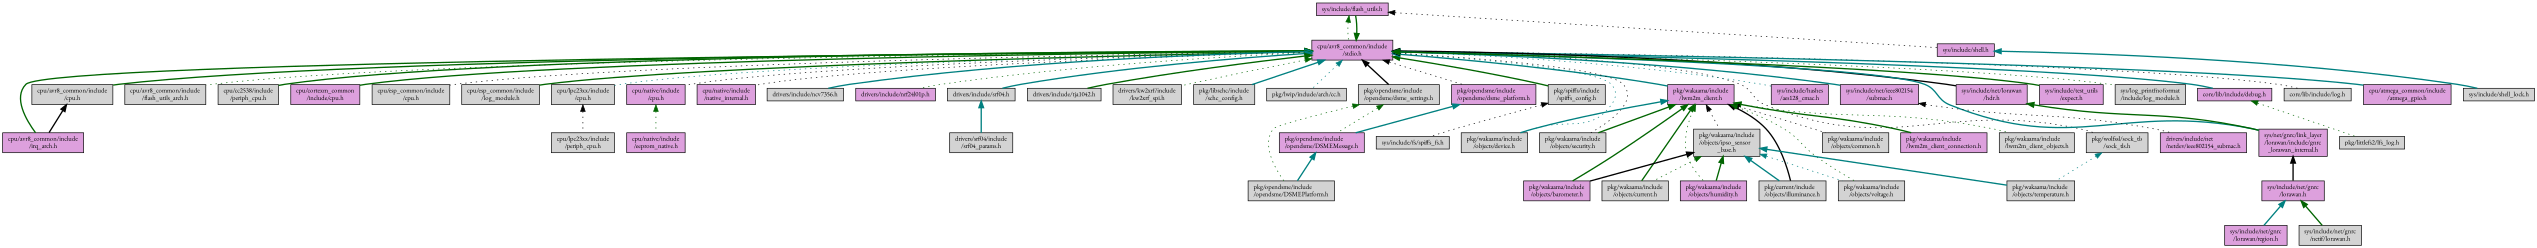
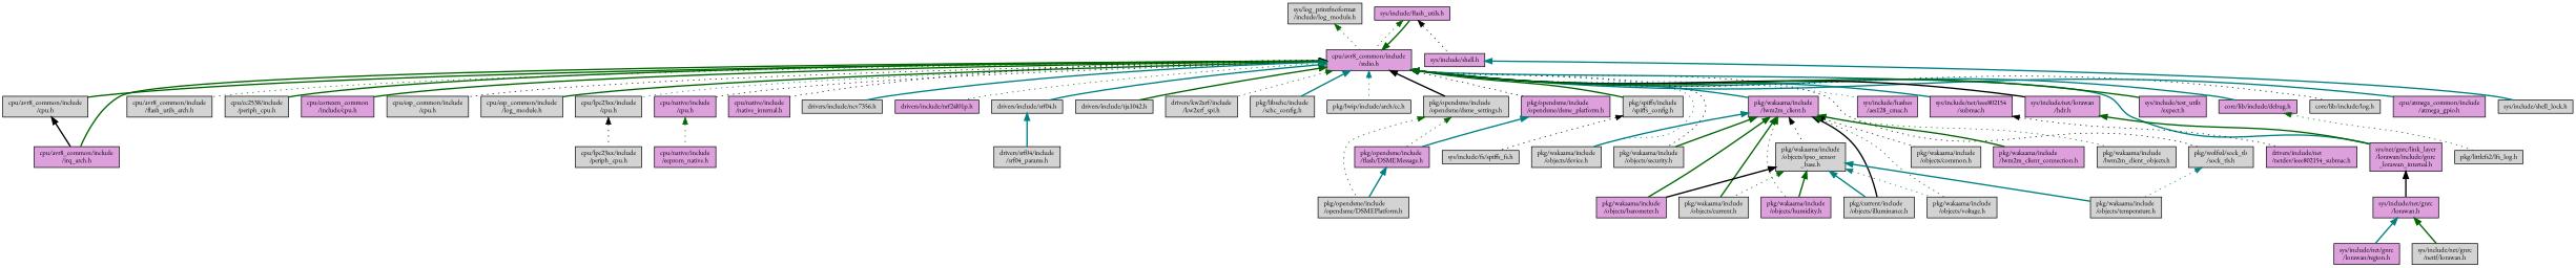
  digraph {
    fontname="EB Garamond"
    node [color=black fillcolor=lightgrey fontname="EB Garamond" fontsize=10 shape=record style=filled]
    edge [color=darkgreen dir=back fontname="EB Garamond" fontsize=10 labelfontname=Helvetica labelfontsize=10 style=bold]
    n1 [fillcolor=plum fontcolor=black height=0.2 label="sys/include/flash_utils.h" width=0.4]
    n2 [fillcolor=plum height=0.2 label="cpu/avr8_common/include\l/stdio.h" width=0.4]
    n3 [fillcolor=plum height=0.2 label="sys/include/shell.h" width=0.4]
    n4 [fillcolor=plum height=0.2 label="core/lib/include/debug.h" width=0.4]
    n5 [height=0.2 label="core/lib/include/log.h" width=0.4]
    n6 [fillcolor=plum height=0.2 label="cpu/atmega_common/include\l/atmega_gpio.h" width=0.4]
    n7 [height=0.2 label="cpu/avr8_common/include\l/cpu.h" width=0.4]
    n8 [fillcolor=plum height=0.2 label="cpu/avr8_common/include\l/irq_arch.h" width=0.4]
    n9 [height=0.2 label="cpu/avr8_common/include\l/flash_utils_arch.h" width=0.4]
    n10 [height=0.2 label="cpu/cc2538/include\l/periph_cpu.h" width=0.4]
    n11 [fillcolor=plum height=0.2 label="cpu/cortexm_common\l/include/cpu.h" width=0.4]
    n12 [height=0.2 label="cpu/esp_common/include\l/cpu.h" width=0.4]
    n13 [height=0.2 label="cpu/esp_common/include\l/log_module.h" width=0.4]
    n14 [height=0.2 label="cpu/lpc23xx/include\l/cpu.h" width=0.4]
    n15 [fillcolor=plum height=0.2 label="cpu/native/include\l/cpu.h" width=0.4]
    n16 [fillcolor=plum height=0.2 label="cpu/native/include\l/native_internal.h" width=0.4]
    n17 [height=0.2 label="drivers/include/ncv7356.h" width=0.4]
    n18 [fillcolor=plum height=0.2 label="drivers/include/nrf24l01p.h" width=0.4]
    n19 [height=0.2 label="drivers/include/srf04.h" width=0.4]
    n20 [height=0.2 label="drivers/include/tja1042.h" width=0.4]
    n21 [height=0.2 label="drivers/kw2xrf/include\l/kw2xrf_spi.h" width=0.4]
    n22 [height=0.2 label="pkg/libschc/include\l/schc_config.h" width=0.4]
    n23 [height=0.2 label="pkg/lwip/include/arch/cc.h" width=0.4]
    n24 [fillcolor=plum height=0.2 label="pkg/opendsme/include\l/opendsme/dsme_platform.h" width=0.4]
    n25 [height=0.2 label="pkg/opendsme/include\l/opendsme/dsme_settings.h" width=0.4]
    n26 [height=0.2 label="pkg/spiffs/include\l/spiffs_config.h" width=0.4]
    n27 [fillcolor=plum height=0.2 label="pkg/wakaama/include\l/lwm2m_client.h" width=0.4]
    n28 [height=0.2 label="pkg/wakaama/include\l/objects/device.h" width=0.4]
    n29 [height=0.2 label="pkg/wakaama/include\l/objects/security.h" width=0.4]
    n30 [height=0.2 label="pkg/wolfssl/sock_tls\l/sock_tls.h" width=0.4]
    n31 [fillcolor=plum height=0.2 label="sys/include/hashes\l/aes128_cmac.h" width=0.4]
    n32 [fillcolor=plum height=0.2 label="sys/include/net/ieee802154\l/submac.h" width=0.4]
    n33 [fillcolor=plum height=0.2 label="sys/include/net/lorawan\l/hdr.h" width=0.4]
    n34 [fillcolor=plum height=0.2 label="sys/net/gnrc/link_layer\l/lorawan/include/gnrc\l_lorawan_internal.h" width=0.4]
    n35 [fillcolor=plum height=0.2 label="sys/include/test_utils\l/expect.h" width=0.4]
    n36 [height=0.2 label="sys/log_printfnoformat\l/include/log_module.h" width=0.4]
    n37 [height=0.2 label="sys/include/shell_lock.h" width=0.4]
    n38 [height=0.2 label="pkg/littlefs2/lfs_log.h" width=0.4]
    n39 [height=0.2 label="cpu/lpc23xx/include\l/periph_cpu.h" width=0.4]
    n40 [fillcolor=plum height=0.2 label="cpu/native/include\l/eeprom_native.h" width=0.4]
    n41 [height=0.2 label="drivers/srf04/include\l/srf04_params.h" width=0.4]
-   n42 [fillcolor=plum height=0.2 label="pkg/opendsme/include\l/opendsme/DSMEMessage.h" width=0.4]
+   n42 [fillcolor=plum height=0.2 label="pkg/opendsme/include\l/flash/DSMEMessage.h" width=0.4]
    n43 [height=0.2 label="pkg/opendsme/include\l/opendsme/DSMEPlatform.h" width=0.4]
    n44 [height=0.2 label="sys/include/fs/spiffs_fs.h" width=0.4]
    n45 [fillcolor=plum height=0.2 label="pkg/wakaama/include\l/lwm2m_client_connection.h" width=0.4]
    n46 [height=0.2 label="pkg/wakaama/include\l/lwm2m_client_objects.h" width=0.4]
    n47 [fillcolor=plum height=0.2 label="pkg/wakaama/include\l/objects/barometer.h" width=0.4]
    n48 [height=0.2 label="pkg/wakaama/include\l/objects/common.h" width=0.4]
    n49 [height=0.2 label="pkg/wakaama/include\l/objects/current.h" width=0.4]
    n50 [fillcolor=plum height=0.2 label="pkg/wakaama/include\l/objects/humidity.h" width=0.4]
    n51 [height=0.2 label="pkg/current/include\l/objects/illuminance.h" width=0.4]
    n52 [height=0.2 label="pkg/wakaama/include\l/objects/ipso_sensor\l_base.h" width=0.4]
    n53 [height=0.2 label="pkg/wakaama/include\l/objects/voltage.h" width=0.4]
    n54 [height=0.2 label="pkg/wakaama/include\l/objects/temperature.h" width=0.4]
    n55 [fillcolor=plum height=0.2 label="drivers/include/net\l/netdev/ieee802154_submac.h" width=0.4]
    n56 [fillcolor=plum height=0.2 label="sys/include/net/gnrc\l/lorawan.h" width=0.4]
    n57 [fillcolor=plum height=0.2 label="sys/include/net/gnrc\l/lorawan/region.h" width=0.4]
    n58 [height=0.2 label="sys/include/net/gnrc\l/netif/lorawan.h" width=0.4]
    n1 -> n2 [style=dotted]
    n1 -> n3 [color=black style=dotted]
    n2 -> n1
    n2 -> n4 [color=teal]
    n2 -> n5 [color=black style=dotted]
    n2 -> n6 [color=teal]
    n2 -> n7
    n2 -> n8
    n2 -> n9 [style=dotted]
    n2 -> n10
    n2 -> n11
    n2 -> n12 [color=black style=dotted]
    n2 -> n13
    n2 -> n14 [color=teal style=dotted]
    n2 -> n15 [color=black style=dotted]
    n2 -> n16 [color=black style=dotted]
    n2 -> n17 [color=teal]
    n2 -> n18 [style=dotted]
    n2 -> n19 [color=teal]
    n2 -> n20
    n2 -> n21 [style=dotted]
    n2 -> n22 [color=teal]
    n2 -> n23 [color=teal style=dotted]
    n2 -> n24 [color=black style=dotted]
    n2 -> n25 [color=black]
    n2 -> n26
    n2 -> n27 [color=teal]
    n2 -> n28 [color=teal style=dotted]
    n2 -> n29 [color=black style=dotted]
    n2 -> n30 [color=black style=dotted]
    n2 -> n31 [color=teal style=dotted]
    n2 -> n32 [color=teal]
    n2 -> n33 [color=black]
    n2 -> n34 [color=teal]
    n2 -> n35
-   n2 -> n36 [style=dotted]
+   n36 -> n2 [style=dotted]
    n3 -> n37 [color=teal]
    n4 -> n38 [style=dotted]
    n7 -> n8 [color=black]
    n14 -> n39 [color=black style=dotted]
    n15 -> n40 [style=dotted]
    n19 -> n41 [color=teal]
    n24 -> n42 [color=teal]
    n25 -> n42 [style=dotted]
    n25 -> n43 [style=dotted]
    n26 -> n44 [color=black style=dotted]
    n27 -> n28 [color=teal]
    n27 -> n29
    n27 -> n45
    n27 -> n46 [style=dotted]
    n27 -> n47
    n27 -> n48 [color=black style=dotted]
    n27 -> n49
    n27 -> n50 [style=dotted]
    n27 -> n51 [color=black]
    n27 -> n52 [color=black style=dotted]
    n27 -> n53 [style=dotted]
    n30 -> n54 [color=teal style=dotted]
    n32 -> n55 [color=black style=dotted]
    n33 -> n34
    n34 -> n56 [color=black]
    n42 -> n43 [color=teal]
    n52 -> n47 [color=black]
    n52 -> n49 [style=dotted]
    n52 -> n50
    n52 -> n51 [color=teal]
    n52 -> n53 [color=teal style=dotted]
    n52 -> n54 [color=teal]
    n56 -> n57 [color=teal]
    n56 -> n58
  }
